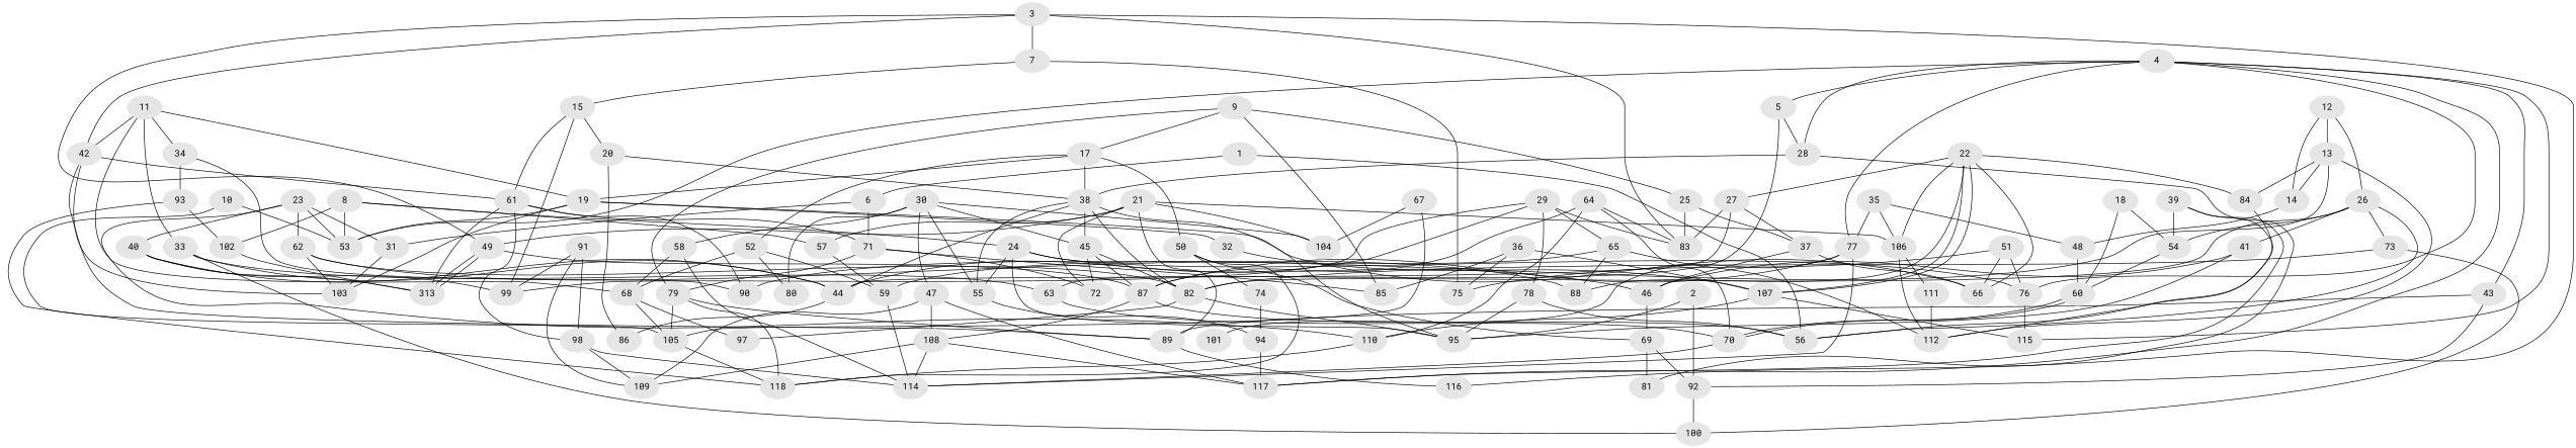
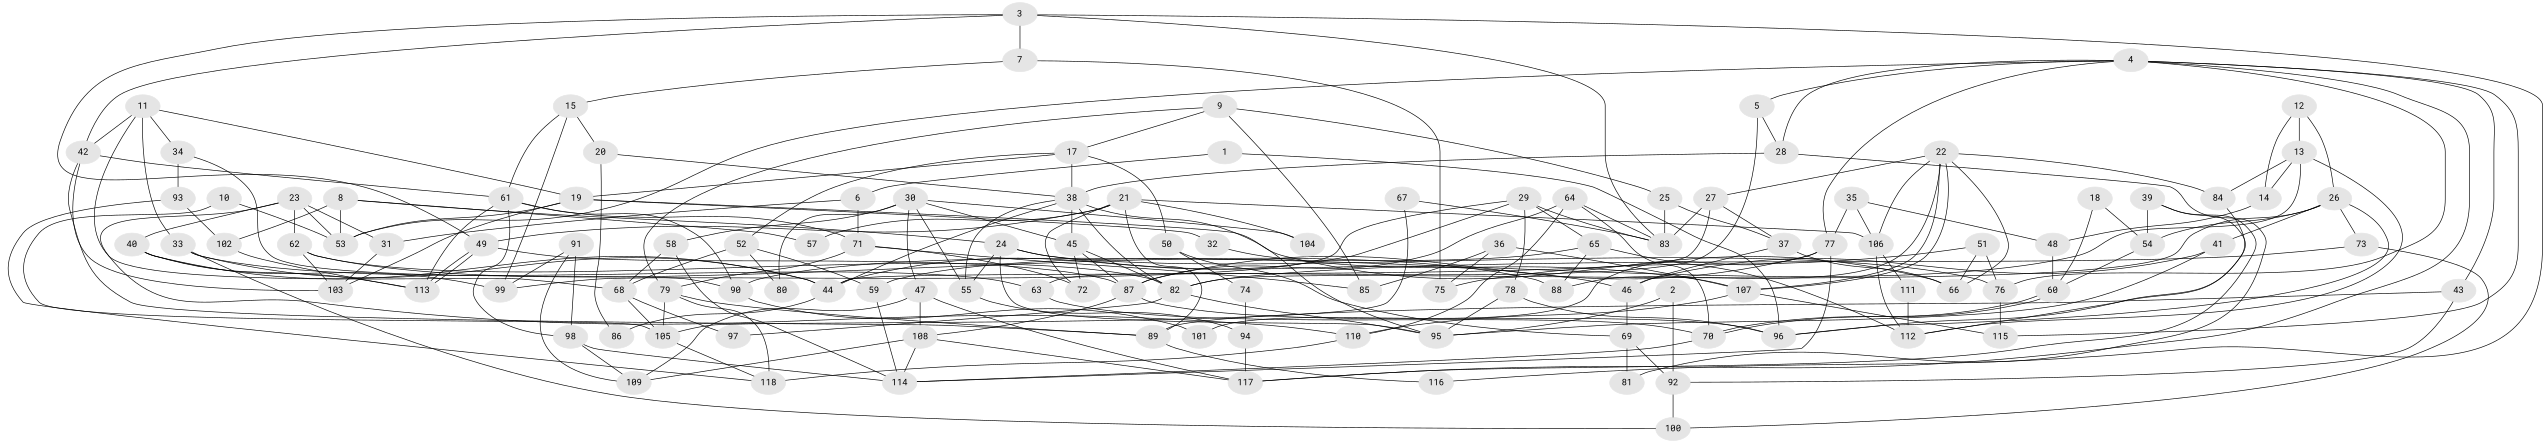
  graph {
    fontname="Roboto Mono"
    node [color=gray90 fontname="Roboto Mono" style=filled]
    edge [fontname="Roboto Mono"]
    1
    6
-   96 [label=56]
+   96
    31
    71
    2
    92
    95
    100
    3
    7
    42
    49
    83
    116
    15
    75
    61
    103
    89
-   113 [label=313]
+   113
    87
    4
    5
    28
    43
    53
    76
    77
    115
    117
    63
    38
    81
    114
    101
    70
    79
    85
    72
    20
    99
    8
    24
    57
    102
    46
    55
    59
    9
    17
    25
    19
    50
    52
    37
    105
    118
    10
    11
    33
    34
    68
    32
    66
    44
    90
    93
    97
    12
    13
    14
    26
    84
    112
    48
    54
    41
    73
    82
    60
    86
    98
    29
    65
    78
    45
    69
    74
    80
    18
    107
    21
    104
    106
    111
    22
    27
    88
    110
    23
    40
    62
    94
    30
    47
    58
    108
    109
    35
    36
    39
    51
    64
    67
    91
    1 -- 6
    1 -- 96
    6 -- 31
    6 -- 71
    31 -- 103
    71 -- 79
    71 -- 85
    71 -- 72
    2 -- 92
    2 -- 95
    92 -- 100
    3 -- 7
    3 -- 42
    3 -- 49
    3 -- 83
    3 -- 116
    7 -- 15
    7 -- 75
    42 -- 61
    42 -- 103
    42 -- 89
    49 -- 113
    49 -- 113
    49 -- 87
    15 -- 61
    15 -- 20
    15 -- 99
    61 -- 71
    61 -- 113
    61 -- 90
    61 -- 98
    89 -- 116
    87 -- 96
    87 -- 108
    4 -- 5
    4 -- 28
    4 -- 43
    4 -- 53
    4 -- 76
    4 -- 77
    4 -- 115
    4 -- 117
    5 -- 28
    5 -- 63
    28 -- 38
    28 -- 81
    43 -- 92
    43 -- 89
    76 -- 115
    77 -- 87
    77 -- 114
    77 -- 101
    63 -- 70
    38 -- 95
    38 -- 55
    38 -- 44
    38 -- 82
    38 -- 45
    70 -- 114
    79 -- 89
    79 -- 105
    79 -- 118
    20 -- 38
    20 -- 86
    8 -- 53
    8 -- 24
    8 -- 57
    8 -- 102
    24 -- 95
    24 -- 76
    24 -- 46
    24 -- 55
-   57 -- 59
    102 -- 113
    46 -- 69
    55 -- 94
    59 -- 114
    9 -- 79
    9 -- 85
    9 -- 17
    9 -- 25
    17 -- 38
    17 -- 19
    17 -- 50
    17 -- 52
    25 -- 83
    25 -- 37
    19 -- 103
    19 -- 53
    19 -- 32
    19 -- 66
-   50 -- 118
    50 -- 69
    50 -- 74
    52 -- 59
    52 -- 68
    52 -- 80
    37 -- 46
    37 -- 66
    105 -- 118
    10 -- 53
    10 -- 105
    11 -- 42
    11 -- 19
    11 -- 33
    11 -- 34
    11 -- 68
    33 -- 100
    33 -- 63
    33 -- 44
    34 -- 90
    34 -- 93
    68 -- 105
    68 -- 97
    32 -- 107
    44 -- 86
+   90 -- 101
    93 -- 102
    93 -- 118
    12 -- 13
    12 -- 14
    12 -- 26
    13 -- 59
    13 -- 14
    13 -- 84
    13 -- 112
    14 -- 48
    26 -- 96
    26 -- 54
    26 -- 41
    26 -- 73
    26 -- 82
    84 -- 96
    48 -- 60
    54 -- 60
    41 -- 95
    41 -- 46
    73 -- 100
    73 -- 82
    82 -- 95
    82 -- 97
    60 -- 70
    60 -- 70
    98 -- 114
    98 -- 109
    29 -- 83
    29 -- 99
    29 -- 44
    29 -- 65
    29 -- 78
    65 -- 90
    65 -- 112
    65 -- 88
    78 -- 96
    78 -- 95
    45 -- 87
    45 -- 72
    45 -- 82
    69 -- 92
    69 -- 81
    74 -- 94
    18 -- 54
    18 -- 60
    107 -- 115
    107 -- 110
    21 -- 49
    21 -- 89
    21 -- 72
    21 -- 57
    21 -- 104
    21 -- 106
    106 -- 112
    106 -- 111
    111 -- 112
    22 -- 66
    22 -- 84
    22 -- 107
    22 -- 107
    22 -- 106
    22 -- 27
    22 -- 88
    27 -- 83
    27 -- 37
    27 -- 44
    110 -- 118
    23 -- 31
    23 -- 53
    23 -- 110
    23 -- 40
    23 -- 62
    40 -- 113
    40 -- 99
    40 -- 44
    62 -- 103
    62 -- 82
    62 -- 88
    94 -- 117
    30 -- 55
    30 -- 45
    30 -- 80
    30 -- 104
    30 -- 47
    30 -- 58
    47 -- 117
    47 -- 108
    47 -- 109
    58 -- 114
    58 -- 68
    108 -- 117
    108 -- 114
    108 -- 109
    35 -- 77
    35 -- 48
    35 -- 106
    36 -- 75
    36 -- 85
    36 -- 107
    39 -- 117
    39 -- 112
    39 -- 54
    51 -- 75
    51 -- 76
    51 -- 66
    64 -- 83
    64 -- 87
    64 -- 70
    64 -- 110
-   67 -- 104
+   67 -- 83
    67 -- 105
    91 -- 99
    91 -- 98
    91 -- 109
  }
